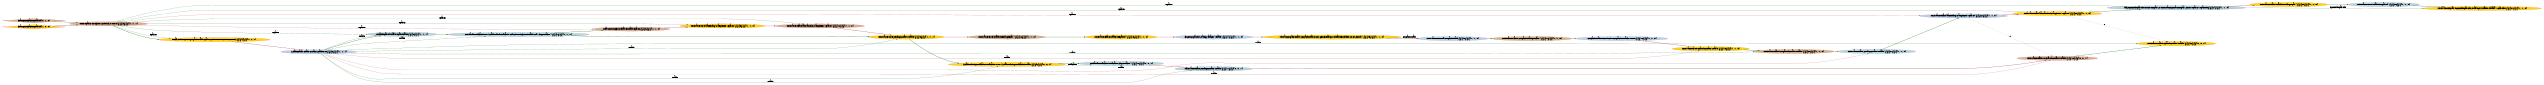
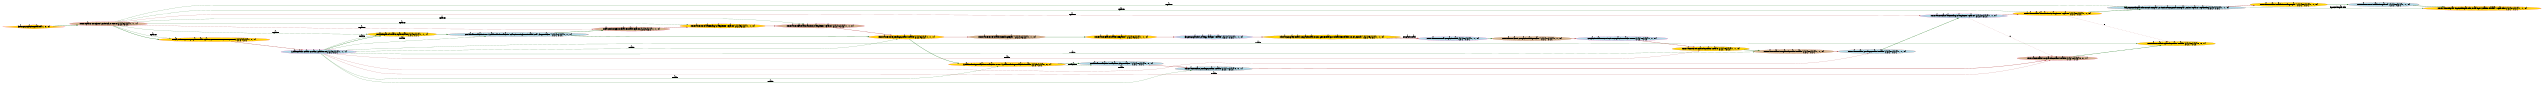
  digraph {
    rankdir=LR
    node [color=deeppink fillcolor=gold shape=ellipse style=filled]
    edge [color=darkgreen style=bold]
-   n1 [color=brown fillcolor=tan label="cleanupCompactionFinalized['0', '1', '0']" shape=diamond]
    n2 [fillcolor=tan label="UUID repairID = registerSession(cfs,true,true)@@@3@@@['1', '1', '1']"]
    n3 [fillcolor=tan label="LocalSessionAccessor.finalizeUnsafe(repairID)@@@8@@@['1', '1', '0']"]
    n4 [label="Assert.assertTrue(hasPendingStrategiesFor(repairID))@@@9@@@['1', '1', '0']"]
    n5 [fillcolor=tan label="Assert.assertFalse(hasTransientStrategiesFor(repairID))@@@10@@@['1', '1', '0']"]
-   n6 [color=brown fillcolor=lightblue label="mutateRepaired(sstable,repairID,false)@@@6@@@['1', '1', '1']"]
+   n6 [color=brown label="mutateRepaired(sstable,repairID,false)@@@6@@@['1', '1', '1']"]
    n7 [color=brown fillcolor=lightblue label="long expectedRepairedAt = ActiveRepairService.instance.getParentRepairSession(repairID).repairedAt@@@24@@@['1', '1', '0']"]
    n8 [fillcolor=lightblue label="Assert.assertFalse(hasPendingStrategiesFor(repairID))@@@22@@@['1', '1', '0']"]
    n9 [label="Assert.assertFalse(hasTransientStrategiesFor(repairID))@@@23@@@['1', '1', '0']"]
    n10 [label="LocalSessionAccessor.prepareUnsafe(repairID,COORDINATOR,PARTICIPANTS)@@@4@@@['1', '1', '1']"]
    n11 [label="Assert.assertTrue(pendingContains(sstable))@@@8@@@['1', '1', '1']"]
    n12 [label="SSTableDeletingNotification notification = new SSTableDeletingNotification(sstable)@@@9@@@['0', '0', '1']"]
    n13 [color=brown fillcolor=tan label="Assert.assertTrue(sstable.isPendingRepair())@@@12@@@['1', '1', '0']"]
    n14 [fillcolor=tan label="Assert.assertFalse(unrepairedContains(sstable))@@@12@@@['0', '0', '1']"]
    n15 [color=brown label="Assert.assertFalse(repairedContains(sstable))@@@13@@@['0', '0', '1']"]
    n16 [color=brown label="AbstractCompactionTask compactionTask = csm.getNextBackgroundTask(FBUtilities.nowInSeconds())@@@15@@@['1', '1', '0']"]
    n17 [fillcolor=lightblue label="Assert.assertNotNull(compactionTask)@@@16@@@['1', '1', '0']"]
    n18 [color=brown fillcolor=tan label="Assert.assertSame(,compactionTask.getClass())@@@17@@@['1', '1', '0']"]
    n19 [label="Assert.assertFalse(sstable.isRepaired())@@@13@@@['1', '1', '0']"]
    n20 [fillcolor=lightblue label="cfs.getCompactionStrategyManager().enable()@@@14@@@['1', '1', '0']"]
    n21 [fillcolor=lightblue label="SSTableReader sstable = makeSSTable(true)@@@5@@@['1', '1', '1']"]
    n22 [color=brown fillcolor=tan label="Assert.assertFalse(unrepairedContains(sstable))@@@20@@@['1', '1', '0']"]
    n23 [color=brown fillcolor=lightblue label="Assert.assertFalse(pendingContains(sstable))@@@11@@@['0', '0', '1']"]
    n24 [color=brown fillcolor=lightblue label="Assert.assertFalse(pendingContains(sstable))@@@21@@@['1', '1', '0']"]
    n25 [color=brown label="Assert.assertTrue(repairedContains(sstable))@@@19@@@['1', '1', '0']"]
    n26 [color=brown fillcolor=lightblue label="csm.handleNotification(new SSTableAddedNotification(Collections.singleton(sstable),null),cfs.getTracker())@@@7@@@['1', '1', '1']"]
    n27 [color=brown fillcolor=lightblue label="csm.handleNotification(notification,cfs.getTracker())@@@10@@@['0', '0', '1']"]
    n28 [color=brown label="Assert.assertFalse(sstable.isPendingRepair())@@@25@@@['1', '1', '0']"]
    n29 [label="Assert.assertEquals(expectedRepairedAt,sstable.getSSTableMetadata().repairedAt)@@@27@@@['1', '1', '0']"]
    n30 [color=brown fillcolor=lightblue label="Assert.assertTrue(sstable.isRepaired())@@@26@@@['1', '1', '0']"]
    n31 [fillcolor=lightblue label="compactionTask.execute(ActiveCompactionsTracker.NOOP)@@@18@@@['1', '1', '0']"]
    n32 [label="cleanupCompactionFinalized['1', '0', '0']" shape=diamond]
-   n1 -> n2 [color=brown]
    n2 -> n3 [color=brown label=repairID style=solid]
    n2 -> n4 [label=repairID style=solid]
    n2 -> n5 [label=repairID style=solid]
    n2 -> n6 [label=repairID style=solid]
    n2 -> n7 [label=repairID style=solid]
    n2 -> n8 [color=brown label=repairID style=solid]
    n2 -> n9 [label=repairID style=solid]
    n2 -> n10
    n2 -> n10 [label=repairID style=solid]
    n3 -> n4 [color=brown]
    n4 -> n5 [color=brown]
    n5 -> n11 [color=brown]
    n6 -> n26
    n7 -> n28 [color=brown]
    n7 -> n29 [label=expectedRepairedAt style=solid]
    n8 -> n9 [color=brown]
    n8 -> n14 [color=brown label=0 style=dashed]
    n9 -> n7
    n9 -> n15 [color=brown label=0 style=dashed]
    n10 -> n21 [color=brown]
    n11 -> n12
    n11 -> n13 [color=brown]
    n12 -> n27
    n12 -> n27 [label=notification style=solid]
    n13 -> n19
    n14 -> n15
    n16 -> n17 [color=brown label=compactionTask style=solid]
    n16 -> n17 [color=brown]
    n17 -> n18
    n18 -> n31 [color=brown]
    n19 -> n20 [color=brown]
    n20 -> n16 [color=brown]
    n21 -> n6 [label=sstable style=solid]
    n21 -> n6
    n21 -> n11 [label=sstable style=solid]
    n21 -> n12 [label=sstable style=solid]
    n21 -> n14 [color=brown label=sstable style=solid]
    n21 -> n15 [label=sstable style=solid]
    n21 -> n22 [label=sstable style=solid]
    n21 -> n23 [label=sstable style=solid]
    n21 -> n24 [color=brown label=sstable style=solid]
    n21 -> n25 [color=brown label=sstable style=solid]
    n21 -> n26 [label=sstable style=solid]
    n22 -> n24 [color=brown]
    n23 -> n14 [color=brown]
    n24 -> n8
    n25 -> n22
    n26 -> n3
    n26 -> n11
    n27 -> n23 [color=brown]
    n28 -> n30
    n30 -> n29
    n31 -> n25 [color=brown]
    n32 -> n2
  }
